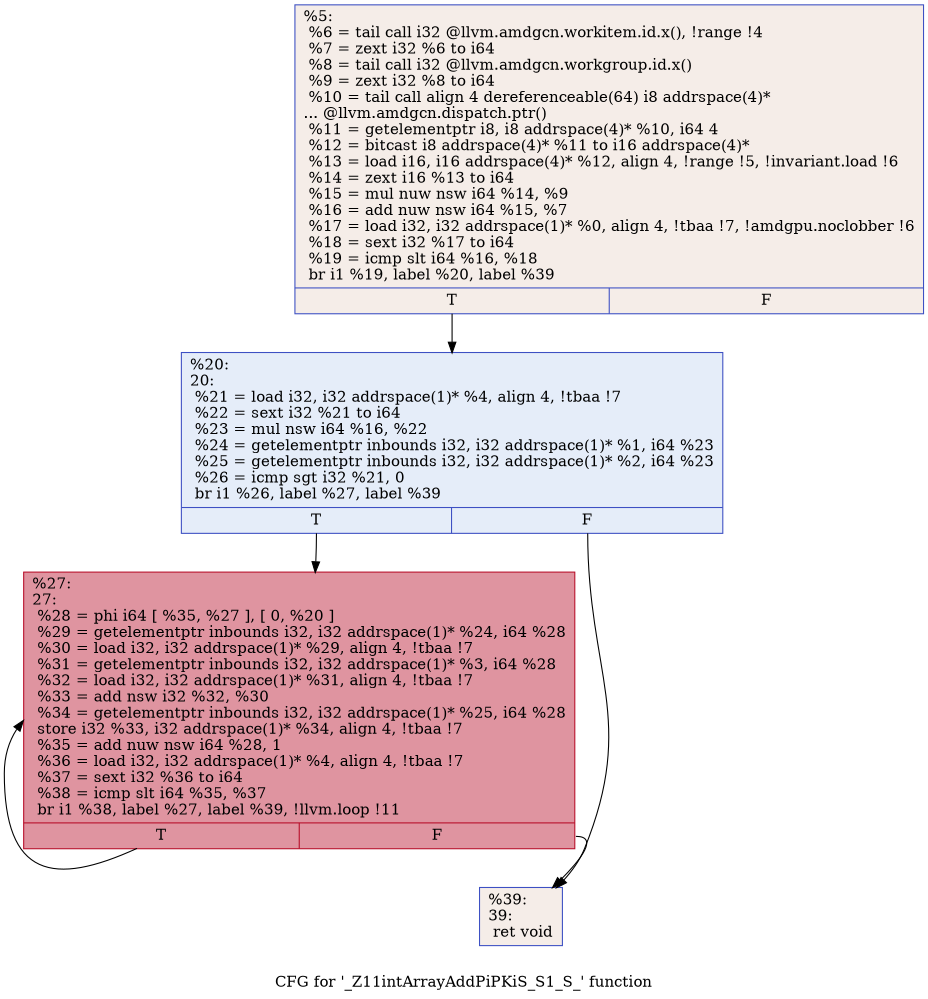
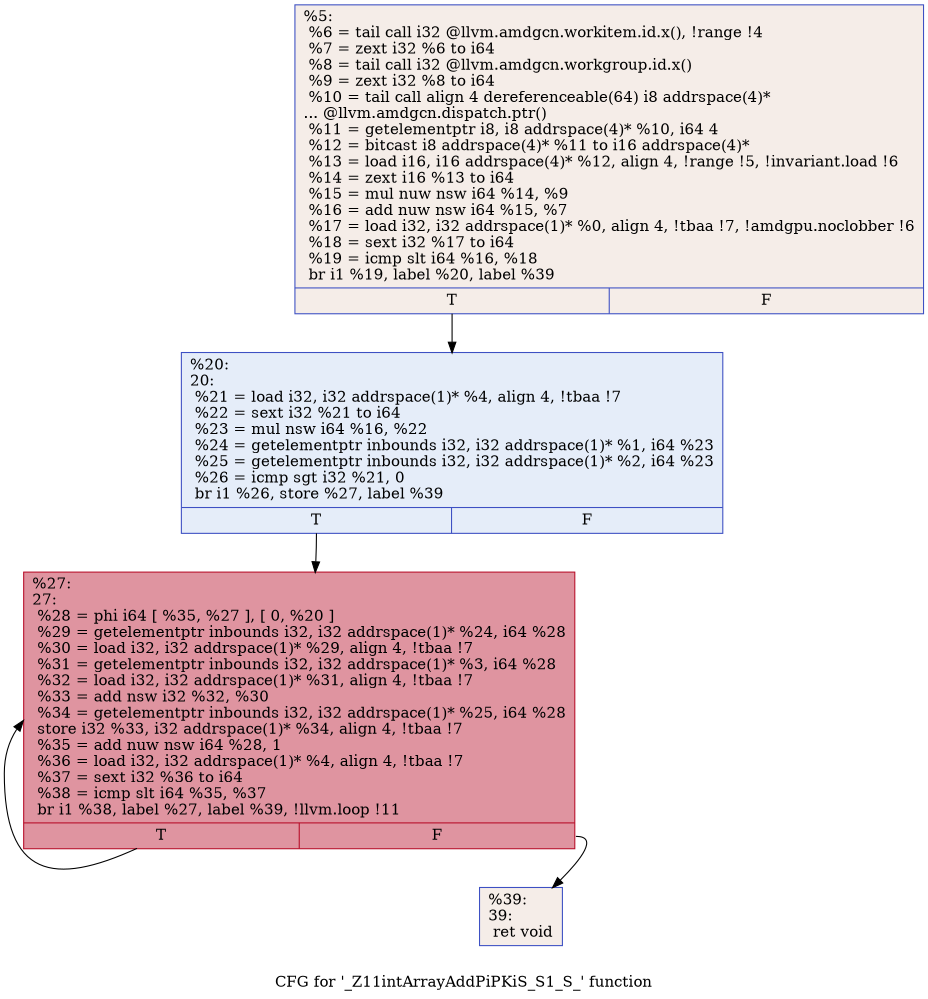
  digraph {
    label="CFG for '_Z11intArrayAddPiPKiS_S1_S_' function"
    node [color="#3d50c3ff" fillcolor="#e8d6cc70" shape=record style=filled]
    edge [tailport=s0]
    n1 [label="{%5:\l  %6 = tail call i32 @llvm.amdgcn.workitem.id.x(), !range !4\l  %7 = zext i32 %6 to i64\l  %8 = tail call i32 @llvm.amdgcn.workgroup.id.x()\l  %9 = zext i32 %8 to i64\l  %10 = tail call align 4 dereferenceable(64) i8 addrspace(4)*\l... @llvm.amdgcn.dispatch.ptr()\l  %11 = getelementptr i8, i8 addrspace(4)* %10, i64 4\l  %12 = bitcast i8 addrspace(4)* %11 to i16 addrspace(4)*\l  %13 = load i16, i16 addrspace(4)* %12, align 4, !range !5, !invariant.load !6\l  %14 = zext i16 %13 to i64\l  %15 = mul nuw nsw i64 %14, %9\l  %16 = add nuw nsw i64 %15, %7\l  %17 = load i32, i32 addrspace(1)* %0, align 4, !tbaa !7, !amdgpu.noclobber !6\l  %18 = sext i32 %17 to i64\l  %19 = icmp slt i64 %16, %18\l  br i1 %19, label %20, label %39\l|{<s0>T|<s1>F}}"]
-   n2 [fillcolor="#c5d6f270" label="{%20:\l20:                                               \l  %21 = load i32, i32 addrspace(1)* %4, align 4, !tbaa !7\l  %22 = sext i32 %21 to i64\l  %23 = mul nsw i64 %16, %22\l  %24 = getelementptr inbounds i32, i32 addrspace(1)* %1, i64 %23\l  %25 = getelementptr inbounds i32, i32 addrspace(1)* %2, i64 %23\l  %26 = icmp sgt i32 %21, 0\l  br i1 %26, label %27, label %39\l|{<s0>T|<s1>F}}"]
+   n2 [fillcolor="#c5d6f270" label="{%20:\l20:                                               \l  %21 = load i32, i32 addrspace(1)* %4, align 4, !tbaa !7\l  %22 = sext i32 %21 to i64\l  %23 = mul nsw i64 %16, %22\l  %24 = getelementptr inbounds i32, i32 addrspace(1)* %1, i64 %23\l  %25 = getelementptr inbounds i32, i32 addrspace(1)* %2, i64 %23\l  %26 = icmp sgt i32 %21, 0\l  br i1 %26, store %27, label %39\l|{<s0>T|<s1>F}}"]
    n3 [label="{%39:\l39:                                               \l  ret void\l}"]
    n4 [color="#b70d28ff" fillcolor="#b70d2870" label="{%27:\l27:                                               \l  %28 = phi i64 [ %35, %27 ], [ 0, %20 ]\l  %29 = getelementptr inbounds i32, i32 addrspace(1)* %24, i64 %28\l  %30 = load i32, i32 addrspace(1)* %29, align 4, !tbaa !7\l  %31 = getelementptr inbounds i32, i32 addrspace(1)* %3, i64 %28\l  %32 = load i32, i32 addrspace(1)* %31, align 4, !tbaa !7\l  %33 = add nsw i32 %32, %30\l  %34 = getelementptr inbounds i32, i32 addrspace(1)* %25, i64 %28\l  store i32 %33, i32 addrspace(1)* %34, align 4, !tbaa !7\l  %35 = add nuw nsw i64 %28, 1\l  %36 = load i32, i32 addrspace(1)* %4, align 4, !tbaa !7\l  %37 = sext i32 %36 to i64\l  %38 = icmp slt i64 %35, %37\l  br i1 %38, label %27, label %39, !llvm.loop !11\l|{<s0>T|<s1>F}}"]
    n1 -> n2
-   n2 -> n3 [tailport=s1]
    n2 -> n4
    n4 -> n3 [tailport=s1]
    n4 -> n4
  }
